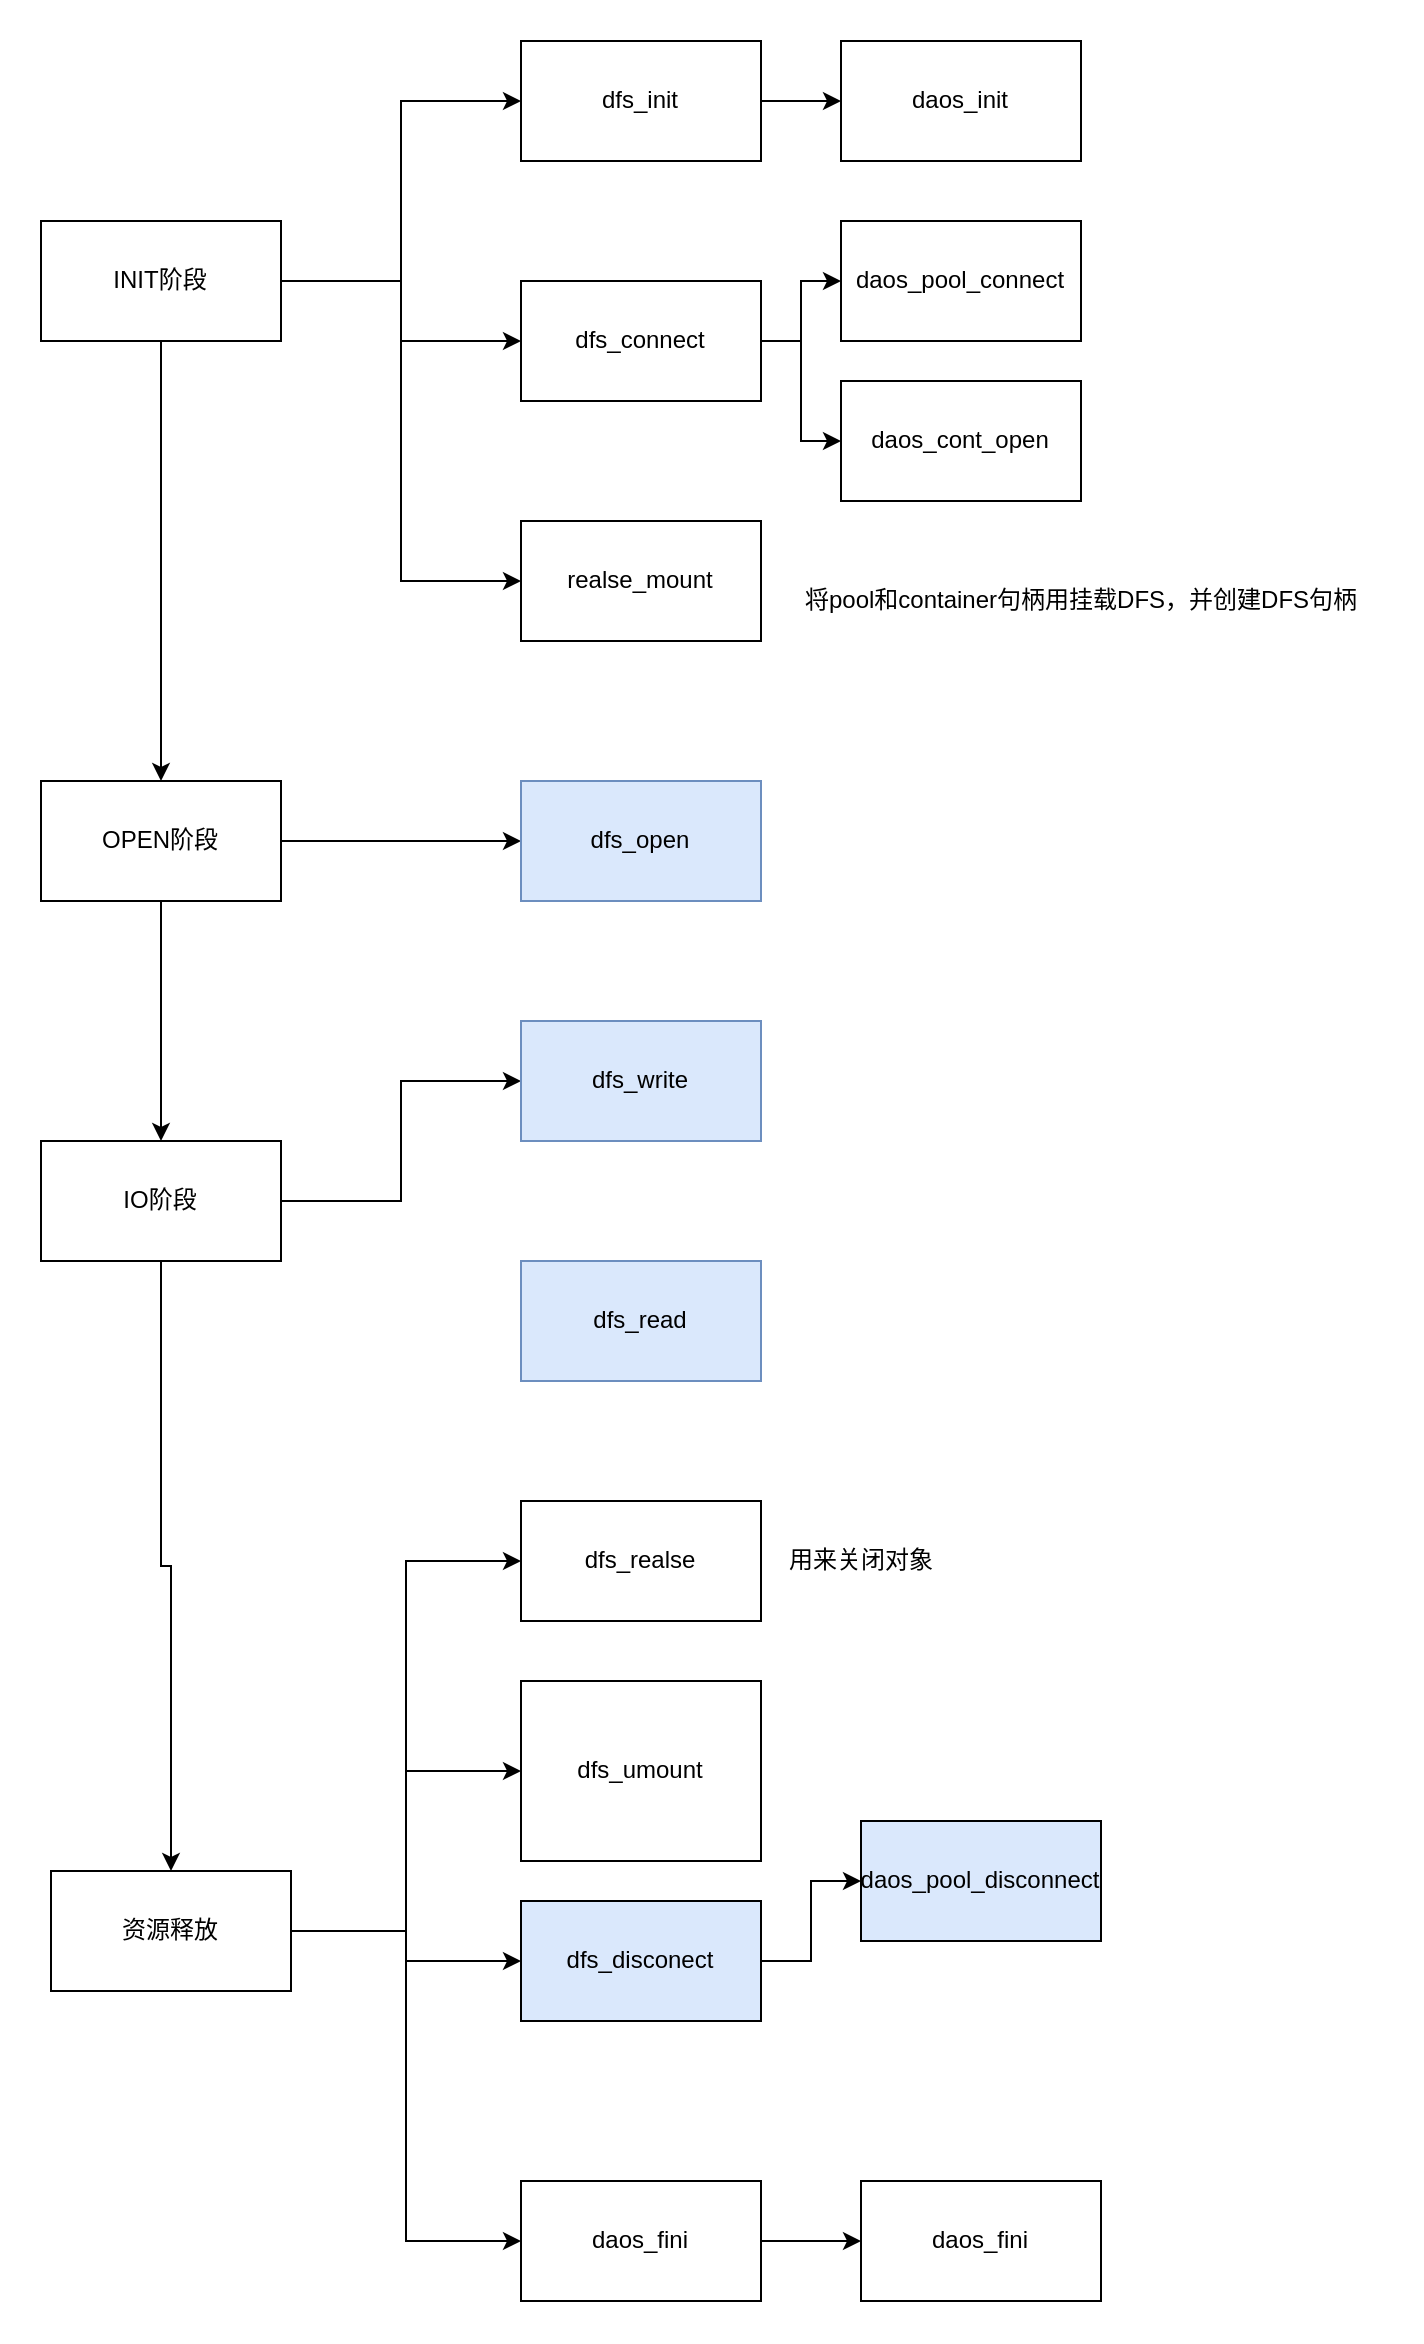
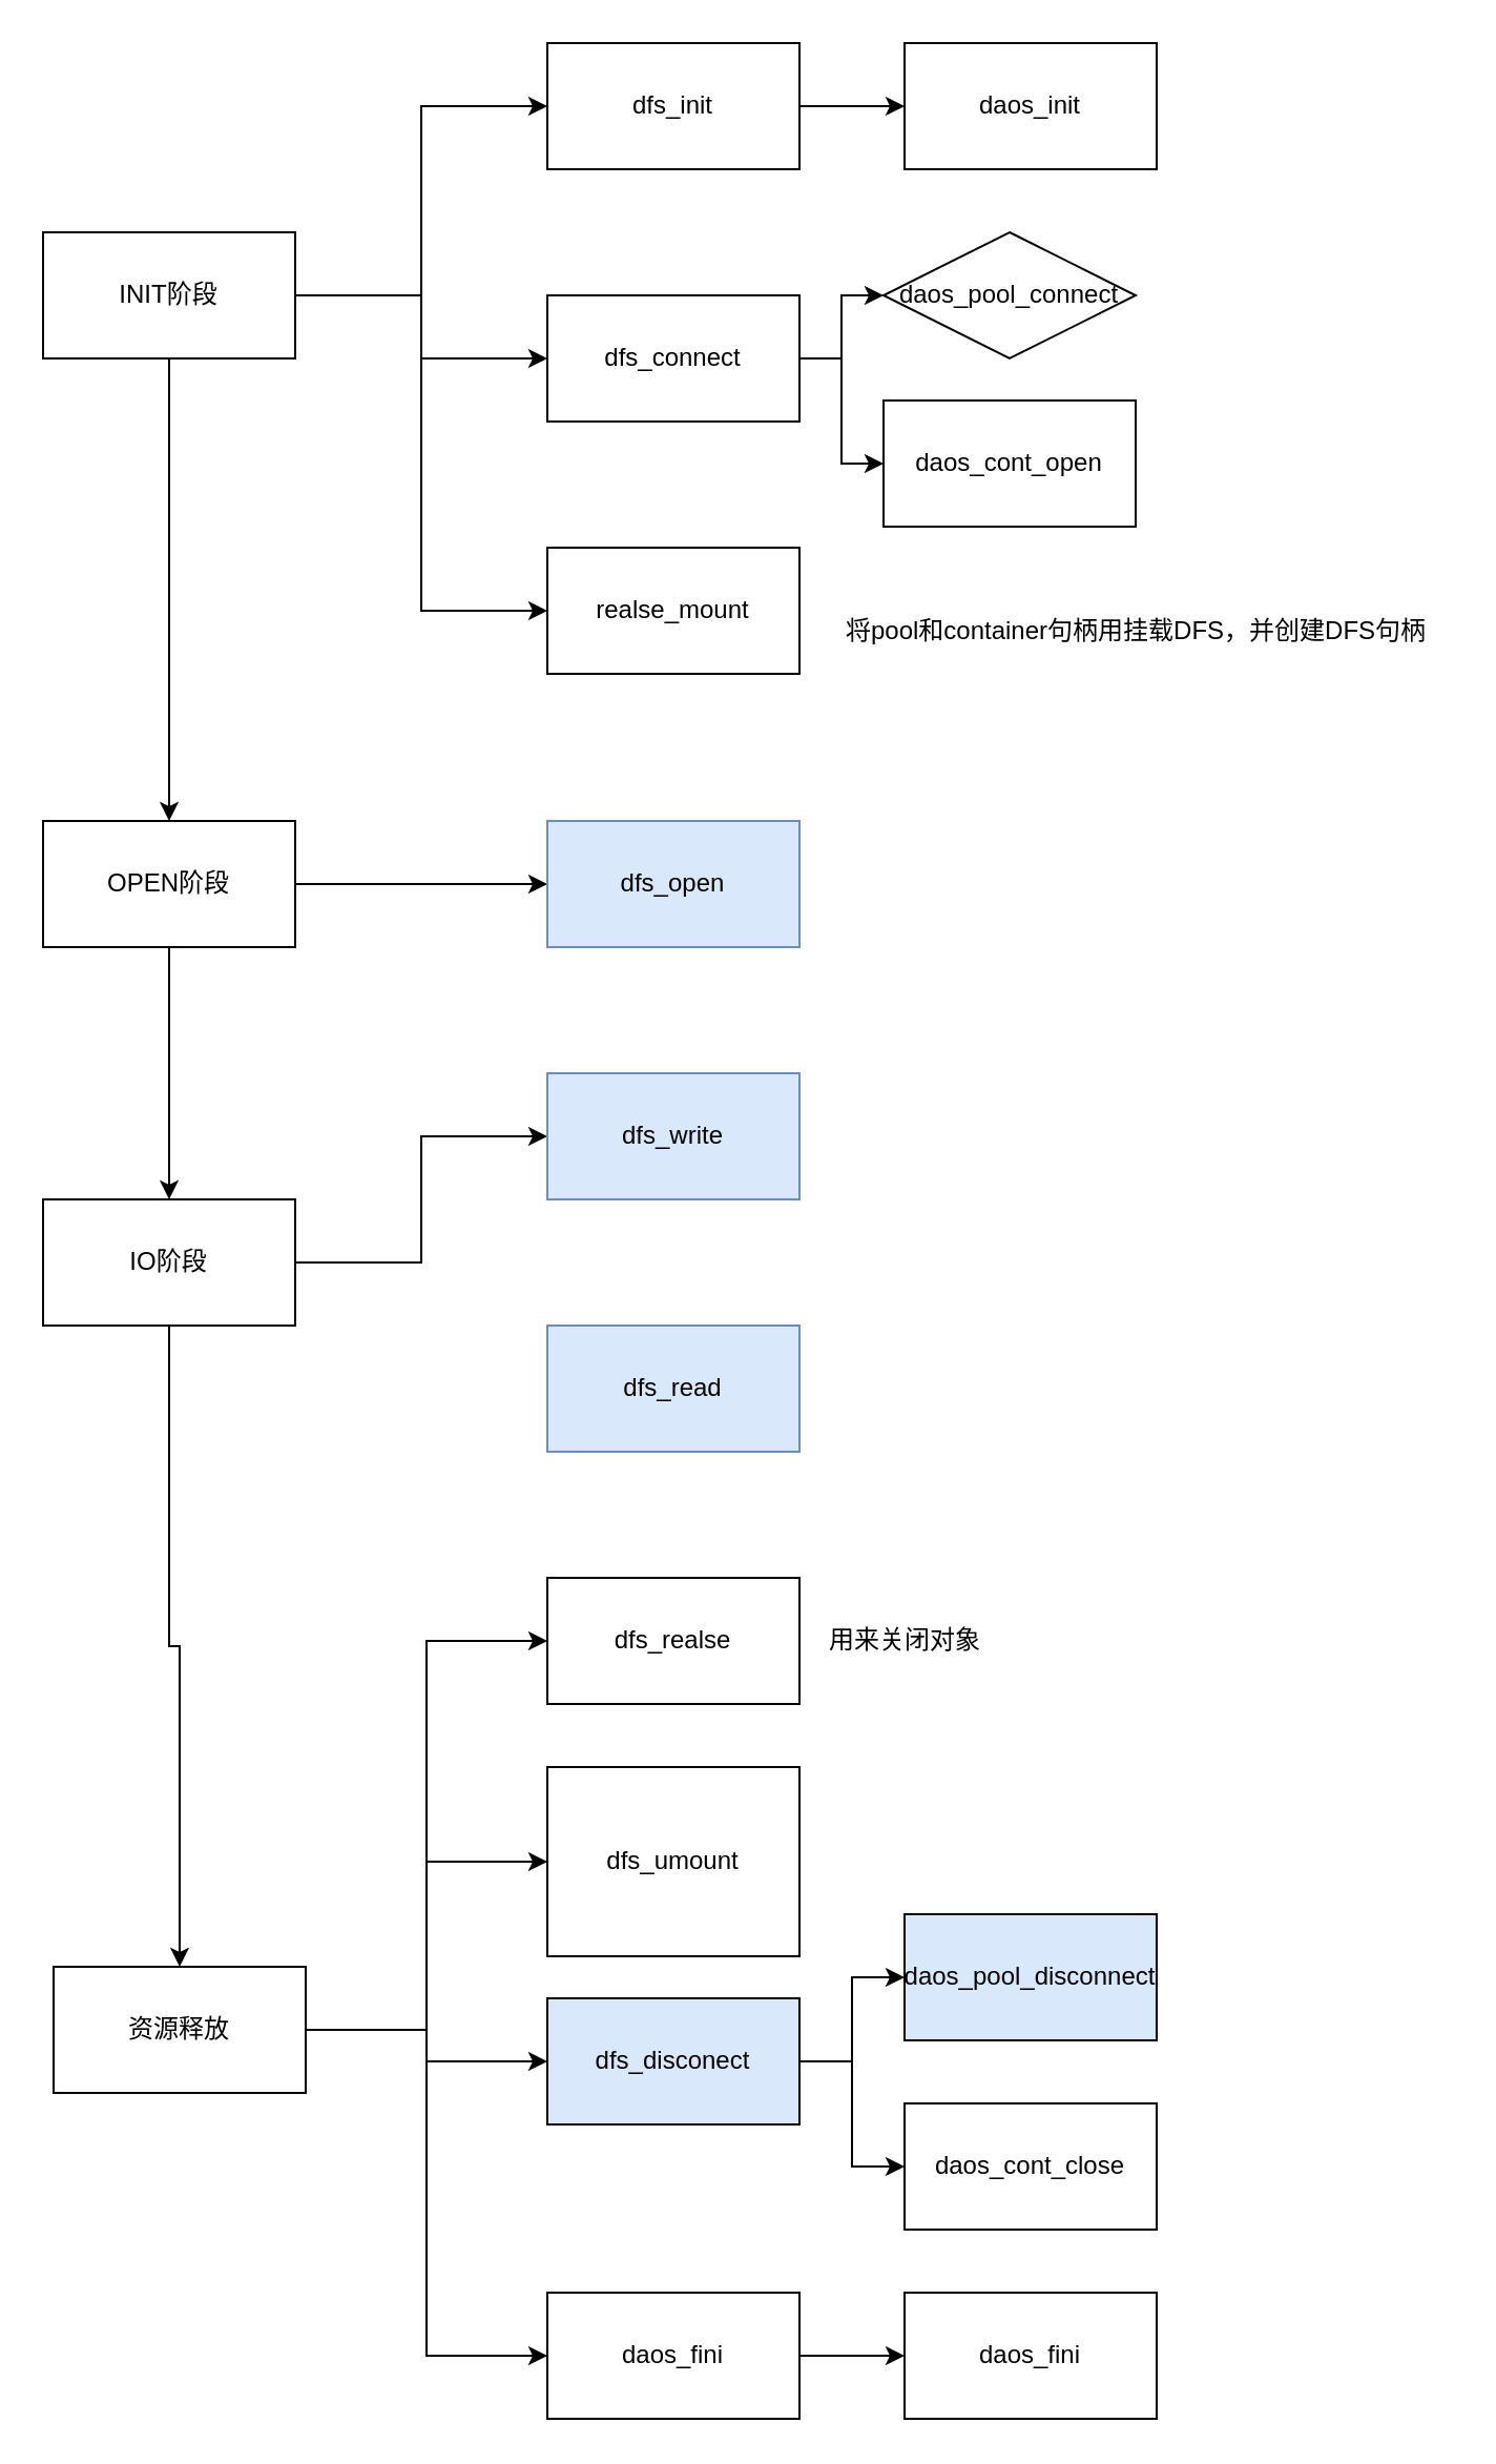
  <mxCell id="0" />
  <mxCell id="1" parent="0" />
  <mxCell id="2" value="" style="edgeStyle=orthogonalEdgeStyle;rounded=0;orthogonalLoop=1;jettySize=auto;html=1;" parent="1" source="5" target="7" edge="1"><mxGeometry relative="1" as="geometry"><Array as="points"><mxPoint x="200" y="140" /><mxPoint x="200" y="50" /></Array></mxGeometry></mxCell>
  <mxCell id="3" value="" style="edgeStyle=orthogonalEdgeStyle;rounded=0;orthogonalLoop=1;jettySize=auto;html=1;" parent="1" source="5" target="10" edge="1"><mxGeometry relative="1" as="geometry" /></mxCell>
  <mxCell id="4" style="edgeStyle=orthogonalEdgeStyle;rounded=0;orthogonalLoop=1;jettySize=auto;html=1;" parent="1" source="5" target="14" edge="1"><mxGeometry relative="1" as="geometry" /></mxCell>
  <mxCell id="5" value="INIT阶段" style="whiteSpace=wrap;html=1;" parent="1" vertex="1"><mxGeometry x="20" y="110" width="120" height="60" as="geometry" /></mxCell>
  <mxCell id="6" style="edgeStyle=orthogonalEdgeStyle;rounded=0;orthogonalLoop=1;jettySize=auto;html=1;" parent="1" source="7" target="35" edge="1"><mxGeometry relative="1" as="geometry" /></mxCell>
  <mxCell id="7" value="dfs_init" style="whiteSpace=wrap;html=1;" parent="1" vertex="1"><mxGeometry x="260" y="20" width="120" height="60" as="geometry" /></mxCell>
  <mxCell id="8" style="edgeStyle=orthogonalEdgeStyle;rounded=0;orthogonalLoop=1;jettySize=auto;html=1;" parent="1" source="10" target="36" edge="1"><mxGeometry relative="1" as="geometry" /></mxCell>
  <mxCell id="9" style="edgeStyle=orthogonalEdgeStyle;rounded=0;orthogonalLoop=1;jettySize=auto;html=1;entryX=0;entryY=0.5;entryDx=0;entryDy=0;" parent="1" source="10" target="37" edge="1"><mxGeometry relative="1" as="geometry" /></mxCell>
  <mxCell id="10" value="dfs_connect" style="whiteSpace=wrap;html=1;" parent="1" vertex="1"><mxGeometry x="260" y="140" width="120" height="60" as="geometry" /></mxCell>
  <mxCell id="11" style="edgeStyle=orthogonalEdgeStyle;rounded=0;orthogonalLoop=1;jettySize=auto;html=1;exitX=1;exitY=0.5;exitDx=0;exitDy=0;" parent="1" source="5" target="15" edge="1"><mxGeometry relative="1" as="geometry"><Array as="points"><mxPoint x="200" y="140" /><mxPoint x="200" y="290" /></Array></mxGeometry></mxCell>
  <mxCell id="12" style="edgeStyle=orthogonalEdgeStyle;rounded=0;orthogonalLoop=1;jettySize=auto;html=1;entryX=0;entryY=0.5;entryDx=0;entryDy=0;" parent="1" source="14" target="16" edge="1"><mxGeometry relative="1" as="geometry" /></mxCell>
  <mxCell id="13" style="edgeStyle=orthogonalEdgeStyle;rounded=0;orthogonalLoop=1;jettySize=auto;html=1;" parent="1" source="14" target="19" edge="1"><mxGeometry relative="1" as="geometry" /></mxCell>
  <mxCell id="14" value="OPEN阶段" style="whiteSpace=wrap;html=1;" parent="1" vertex="1"><mxGeometry x="20" y="390" width="120" height="60" as="geometry" /></mxCell>
  <mxCell id="15" value="realse_mount" style="whiteSpace=wrap;html=1;" parent="1" vertex="1"><mxGeometry x="260" y="260" width="120" height="60" as="geometry" /></mxCell>
  <mxCell id="16" value="dfs_open" style="whiteSpace=wrap;html=1;fillColor=#dae8fc;strokeColor=#6c8ebf;" parent="1" vertex="1"><mxGeometry x="260" y="390" width="120" height="60" as="geometry" /></mxCell>
  <mxCell id="17" style="edgeStyle=orthogonalEdgeStyle;rounded=0;orthogonalLoop=1;jettySize=auto;html=1;entryX=0;entryY=0.5;entryDx=0;entryDy=0;" parent="1" source="19" target="20" edge="1"><mxGeometry relative="1" as="geometry" /></mxCell>
  <mxCell id="18" value="" style="edgeStyle=orthogonalEdgeStyle;rounded=0;orthogonalLoop=1;jettySize=auto;html=1;" parent="1" source="19" target="26" edge="1"><mxGeometry relative="1" as="geometry" /></mxCell>
  <mxCell id="19" value="IO阶段" style="whiteSpace=wrap;html=1;" parent="1" vertex="1"><mxGeometry x="20" y="570" width="120" height="60" as="geometry" /></mxCell>
  <mxCell id="20" value="dfs_write" style="whiteSpace=wrap;html=1;fillColor=#dae8fc;strokeColor=#6c8ebf;" parent="1" vertex="1"><mxGeometry x="260" y="510" width="120" height="60" as="geometry" /></mxCell>
  <mxCell id="21" value="dfs_read" style="whiteSpace=wrap;html=1;fillColor=#dae8fc;strokeColor=#6c8ebf;" parent="1" vertex="1"><mxGeometry x="260" y="630" width="120" height="60" as="geometry" /></mxCell>
  <mxCell id="22" style="edgeStyle=orthogonalEdgeStyle;rounded=0;orthogonalLoop=1;jettySize=auto;html=1;entryX=0;entryY=0.5;entryDx=0;entryDy=0;" parent="1" source="26" target="27" edge="1"><mxGeometry relative="1" as="geometry" /></mxCell>
  <mxCell id="23" style="edgeStyle=orthogonalEdgeStyle;rounded=0;orthogonalLoop=1;jettySize=auto;html=1;entryX=0;entryY=0.5;entryDx=0;entryDy=0;" parent="1" source="26" target="28" edge="1"><mxGeometry relative="1" as="geometry"><mxPoint x="230" y="840" as="targetPoint" /></mxGeometry></mxCell>
  <mxCell id="24" style="edgeStyle=orthogonalEdgeStyle;rounded=0;orthogonalLoop=1;jettySize=auto;html=1;entryX=0;entryY=0.5;entryDx=0;entryDy=0;" parent="1" source="26" target="32" edge="1"><mxGeometry relative="1" as="geometry" /></mxCell>
  <mxCell id="25" style="edgeStyle=orthogonalEdgeStyle;rounded=0;orthogonalLoop=1;jettySize=auto;html=1;entryX=0;entryY=0.5;entryDx=0;entryDy=0;" parent="1" source="26" target="34" edge="1"><mxGeometry relative="1" as="geometry" /></mxCell>
  <mxCell id="26" value="资源释放" style="whiteSpace=wrap;html=1;" parent="1" vertex="1"><mxGeometry x="25" y="935" width="120" height="60" as="geometry" /></mxCell>
  <mxCell id="27" value="dfs_realse" style="whiteSpace=wrap;html=1;" parent="1" vertex="1"><mxGeometry x="260" y="750" width="120" height="60" as="geometry" /></mxCell>
  <mxCell id="28" value="dfs_umount" style="whiteSpace=wrap;html=1;" parent="1" vertex="1"><mxGeometry x="260" y="840" width="120" height="90" as="geometry" /></mxCell>
+ <mxCell id="29" value="daos_cont_close" style="whiteSpace=wrap;html=1;" parent="1" vertex="1"><mxGeometry x="430" y="1000" width="120" height="60" as="geometry" /></mxCell>
  <mxCell id="30" style="edgeStyle=orthogonalEdgeStyle;rounded=0;orthogonalLoop=1;jettySize=auto;html=1;entryX=0;entryY=0.5;entryDx=0;entryDy=0;" parent="1" source="32" target="39" edge="1"><mxGeometry relative="1" as="geometry" /></mxCell>
+ <mxCell id="31" style="edgeStyle=orthogonalEdgeStyle;rounded=0;orthogonalLoop=1;jettySize=auto;html=1;entryX=0;entryY=0.5;entryDx=0;entryDy=0;" parent="1" source="32" target="29" edge="1"><mxGeometry relative="1" as="geometry" /></mxCell>
  <mxCell id="32" value="dfs_disconect" style="whiteSpace=wrap;html=1;fillColor=#dae8fc;" parent="1" vertex="1"><mxGeometry x="260" y="950" width="120" height="60" as="geometry" /></mxCell>
  <mxCell id="33" style="edgeStyle=orthogonalEdgeStyle;rounded=0;orthogonalLoop=1;jettySize=auto;html=1;entryX=0;entryY=0.5;entryDx=0;entryDy=0;" parent="1" source="34" target="38" edge="1"><mxGeometry relative="1" as="geometry" /></mxCell>
  <mxCell id="34" value="daos_fini" style="whiteSpace=wrap;html=1;" parent="1" vertex="1"><mxGeometry x="260" y="1090" width="120" height="60" as="geometry" /></mxCell>
- <mxCell id="35" value="daos_init" style="whiteSpace=wrap;html=1;" parent="1" vertex="1"><mxGeometry x="420" y="20" width="120" height="60" as="geometry" /></mxCell>
- <mxCell id="36" value="daos_pool_connect" style="whiteSpace=wrap;html=1;" parent="1" vertex="1"><mxGeometry x="420" y="110" width="120" height="60" as="geometry" /></mxCell>
+ <mxCell id="35" value="daos_init" style="whiteSpace=wrap;html=1;" parent="1" vertex="1"><mxGeometry x="430" y="20" width="120" height="60" as="geometry" /></mxCell>
+ <mxCell id="36" value="daos_pool_connect" style="rhombus;whiteSpace=wrap;html=1;" parent="1" vertex="1"><mxGeometry x="420" y="110" width="120" height="60" as="geometry" /></mxCell>
  <mxCell id="37" value="daos_cont_open" style="whiteSpace=wrap;html=1;" parent="1" vertex="1"><mxGeometry x="420" y="190" width="120" height="60" as="geometry" /></mxCell>
  <mxCell id="38" value="daos_fini" style="whiteSpace=wrap;html=1;" parent="1" vertex="1"><mxGeometry x="430" y="1090" width="120" height="60" as="geometry" /></mxCell>
  <mxCell id="39" value="daos_pool_disconnect" style="whiteSpace=wrap;html=1;fillColor=#dae8fc;" parent="1" vertex="1"><mxGeometry x="430" y="910" width="120" height="60" as="geometry" /></mxCell>
  <mxCell id="40" value="将pool和container句柄用挂载DFS，并创建DFS句柄" style="text;html=1;align=center;verticalAlign=middle;resizable=0;points=[];autosize=1;strokeColor=none;fillColor=none;" parent="1" vertex="1"><mxGeometry x="390" y="285" width="300" height="30" as="geometry" /></mxCell>
  <mxCell id="41" value="用来关闭对象" style="text;html=1;align=center;verticalAlign=middle;resizable=0;points=[];autosize=1;strokeColor=none;fillColor=none;" parent="1" vertex="1"><mxGeometry x="380" y="765" width="100" height="30" as="geometry" /></mxCell>
